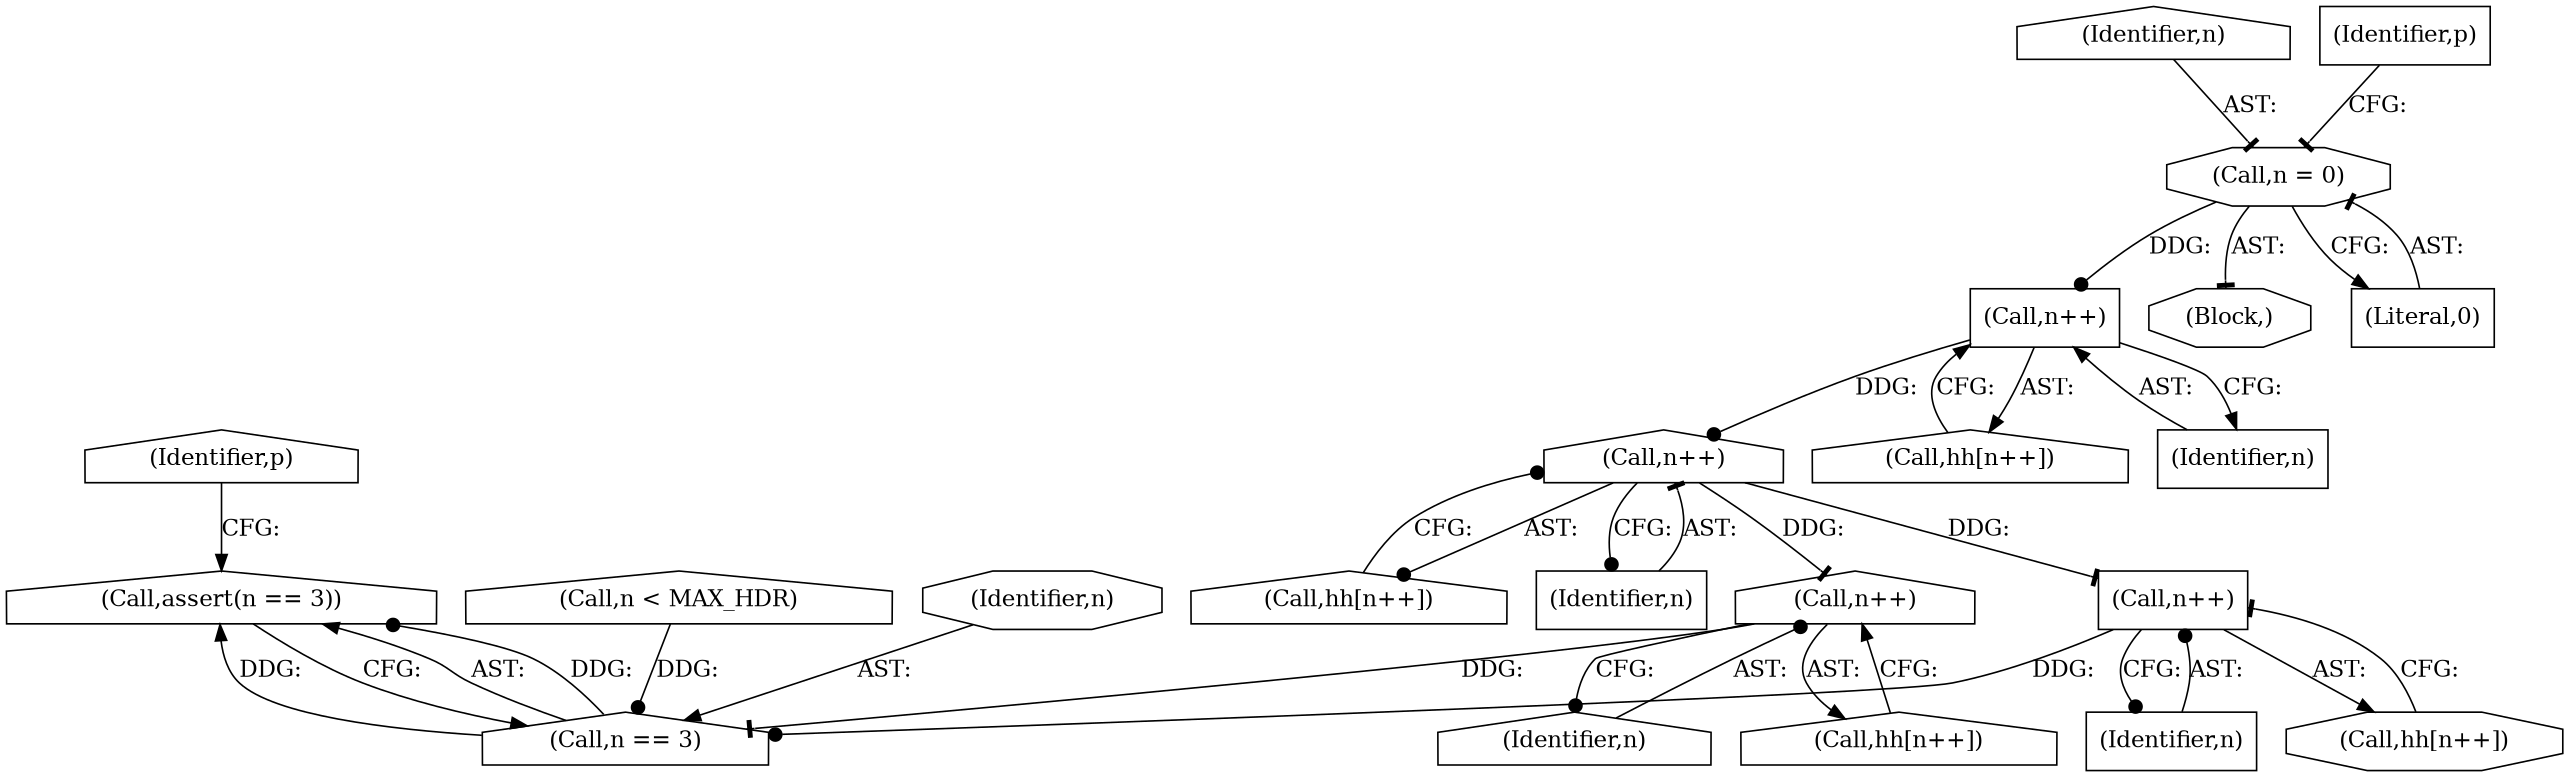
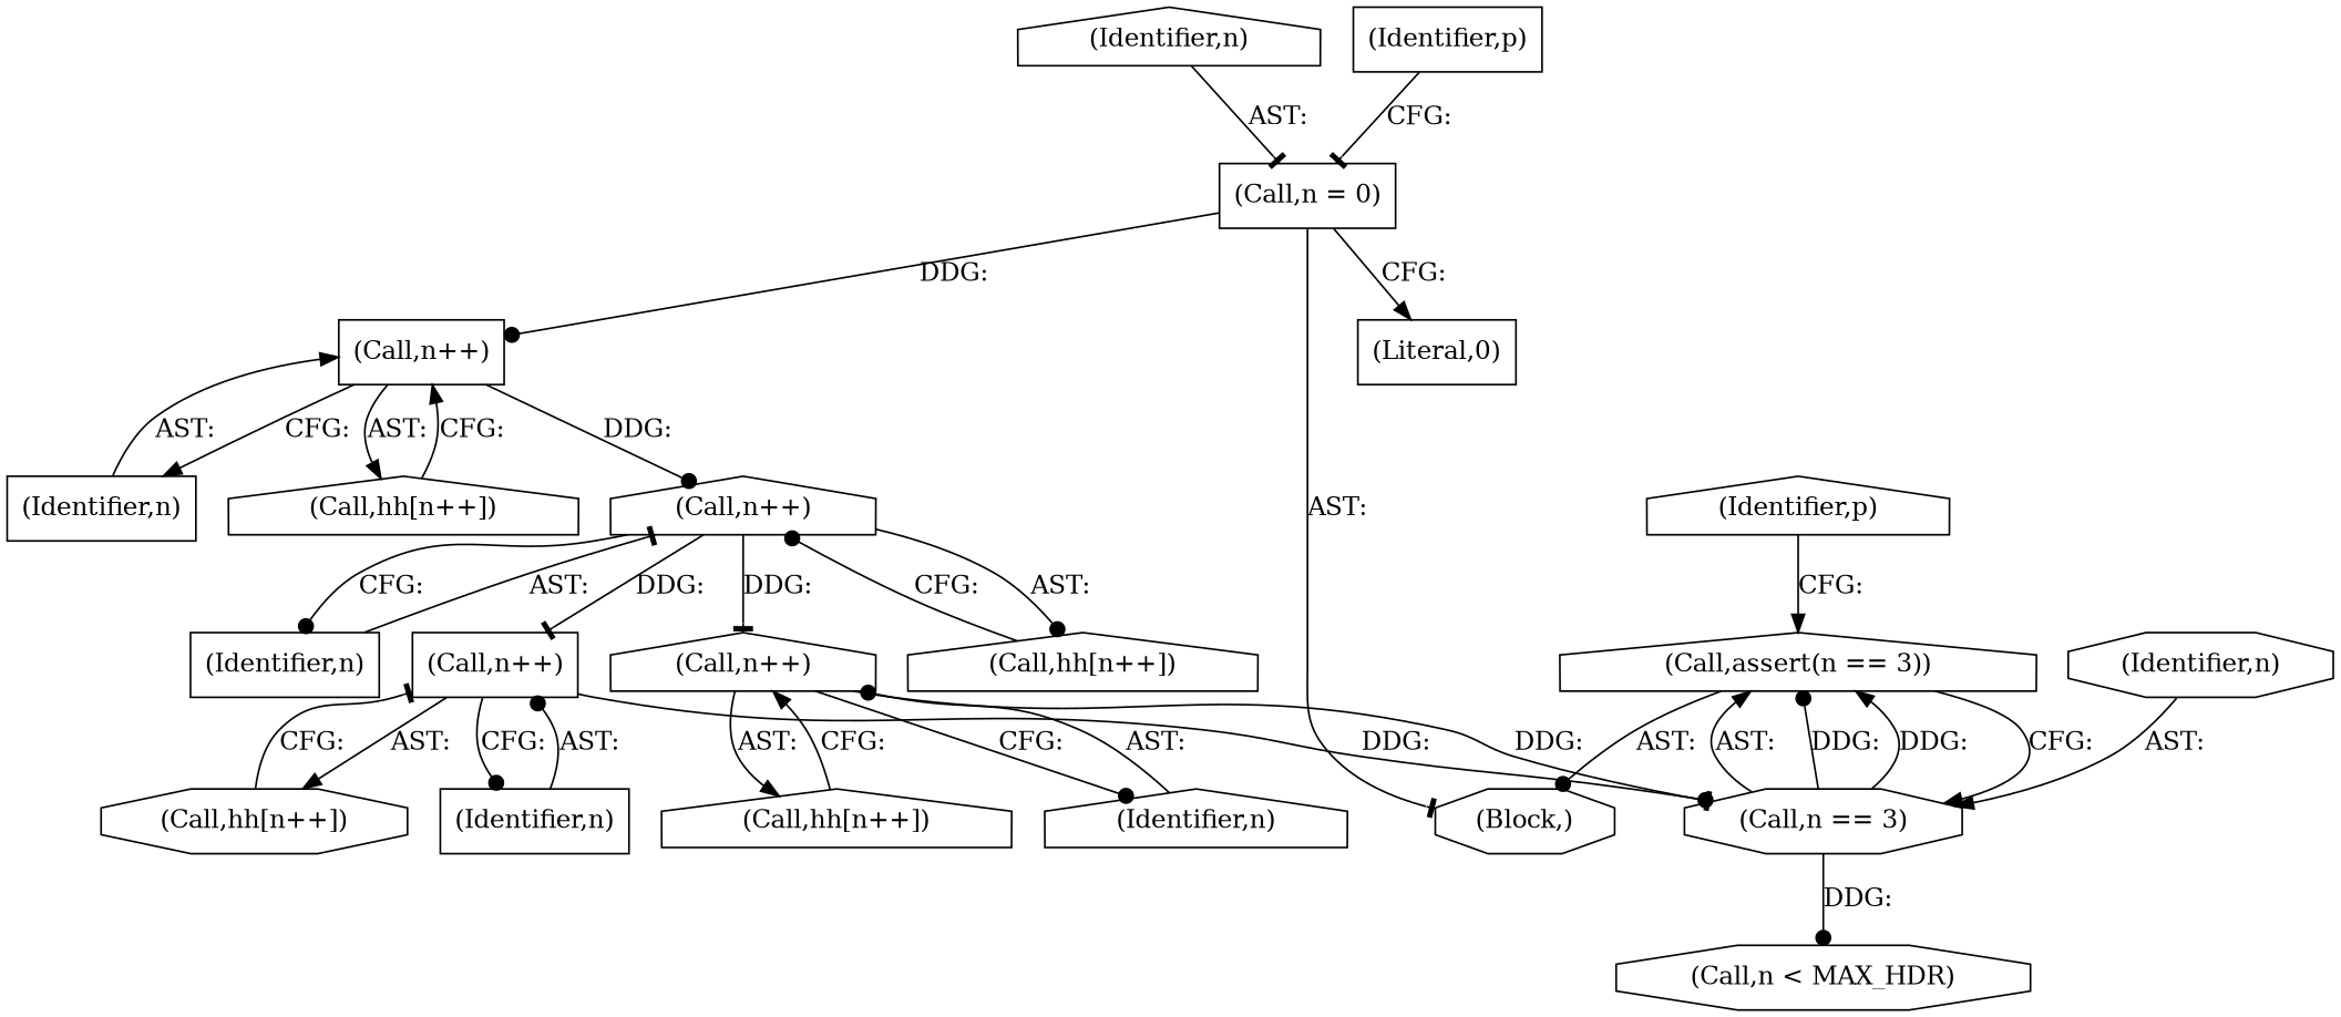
  digraph {
    node [shape=house]
    edge [arrowhead=normal]
    n1 [label="(Call,assert(n == 3))"]
-   n2 [label="(Call,n == 3)"]
+   n2 [label="(Call,n == 3)" shape=octagon]
    n3 [label="(Block,)" shape=octagon]
-   n4 [label="(Call,n < MAX_HDR)"]
+   n4 [label="(Call,n < MAX_HDR)" shape=octagon]
    n5 [label="(Call,n++)"]
    n6 [label="(Identifier,n)"]
    n7 [label="(Call,hh[n++])"]
    n8 [label="(Call,n++)"]
    n9 [label="(Call,n++)" shape=box]
    n10 [label="(Identifier,n)" shape=box]
    n11 [label="(Call,hh[n++])"]
    n12 [label="(Identifier,n)" shape=box]
    n13 [label="(Call,hh[n++])" shape=octagon]
    n14 [label="(Call,n++)" shape=box]
    n15 [label="(Call,hh[n++])"]
    n16 [label="(Identifier,n)" shape=box]
-   n17 [label="(Call,n = 0)" shape=octagon]
+   n17 [label="(Call,n = 0)" shape=box]
    n18 [label="(Literal,0)" shape=box]
    n19 [label="(Identifier,n)"]
    n20 [label="(Identifier,p)"]
    n21 [label="(Identifier,n)" shape=octagon]
    n22 [label="(Identifier,p)" shape=box]
    n1 -> n2 [label="CFG: "]
+   n1 -> n3 [arrowhead=dot label="AST: "]
    n2 -> n1 [label="AST: "]
    n2 -> n1 [arrowhead=dot label="DDG: "]
    n2 -> n1 [label="DDG: "]
-   n4 -> n2 [arrowhead=dot label="DDG: "]
+   n2 -> n4 [arrowhead=dot label="DDG: "]
    n5 -> n2 [arrowhead=tee label="DDG: "]
    n5 -> n6 [arrowhead=dot label="CFG: "]
    n5 -> n7 [label="AST: "]
    n6 -> n5 [arrowhead=dot label="AST: "]
    n7 -> n5 [label="CFG: "]
    n8 -> n5 [arrowhead=tee label="DDG: "]
    n8 -> n9 [arrowhead=tee label="DDG: "]
    n8 -> n10 [arrowhead=dot label="CFG: "]
    n8 -> n11 [arrowhead=dot label="AST: "]
    n9 -> n2 [arrowhead=dot label="DDG: "]
    n9 -> n12 [arrowhead=dot label="CFG: "]
    n9 -> n13 [label="AST: "]
    n10 -> n8 [arrowhead=tee label="AST: "]
    n11 -> n8 [arrowhead=dot label="CFG: "]
    n12 -> n9 [arrowhead=dot label="AST: "]
    n13 -> n9 [arrowhead=tee label="CFG: "]
    n14 -> n8 [arrowhead=dot label="DDG: "]
    n14 -> n15 [label="AST: "]
    n14 -> n16 [label="CFG: "]
    n15 -> n14 [label="CFG: "]
    n16 -> n14 [label="AST: "]
    n17 -> n3 [arrowhead=tee label="AST: "]
    n17 -> n14 [arrowhead=dot label="DDG: "]
    n17 -> n18 [label="CFG: "]
-   n18 -> n17 [arrowhead=tee label="AST: "]
    n19 -> n17 [arrowhead=tee label="AST: "]
    n20 -> n1 [label="CFG: "]
    n21 -> n2 [label="AST: "]
    n22 -> n17 [arrowhead=tee label="CFG: "]
  }
